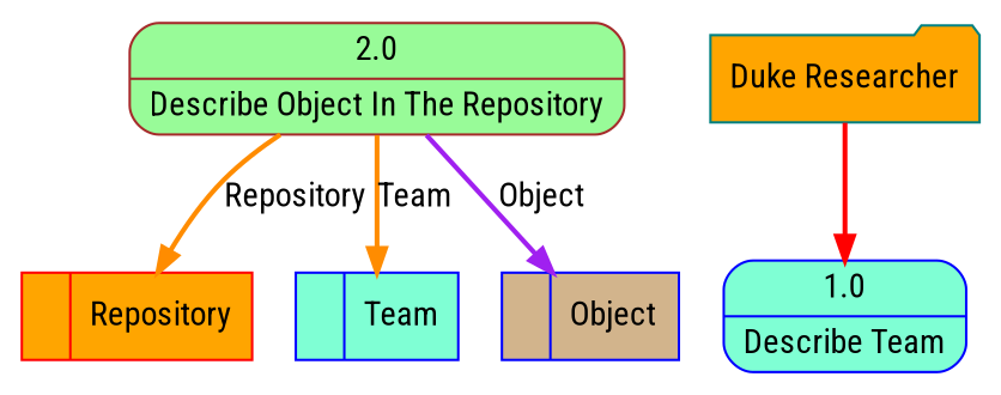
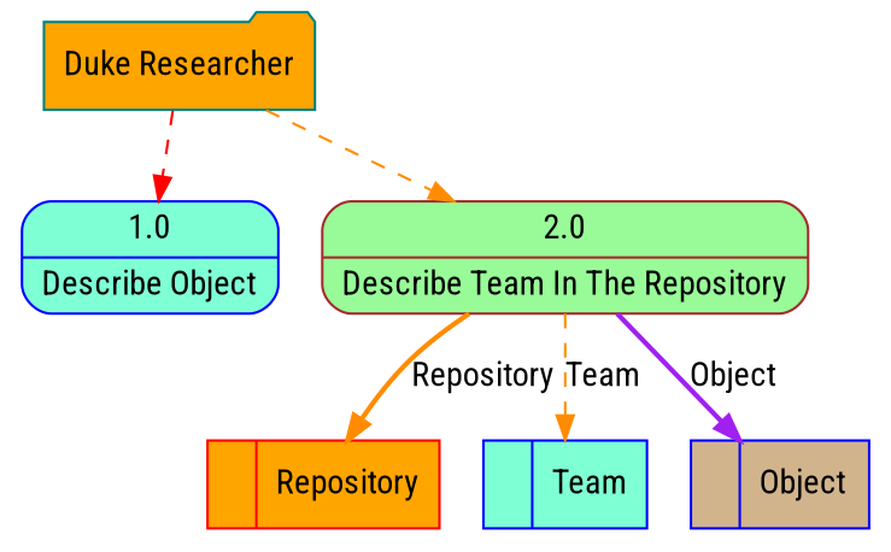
  digraph {
    fontname="Roboto Condensed"
    node [color=blue fillcolor=orange fontname="Roboto Condensed" shape=record style=filled]
    edge [color=darkorange fontname="Roboto Condensed" style=bold]
    n1 [color=red label="<f0>  |<f1> Repository "]
    n2 [fillcolor=aquamarine label="<f0>  |<f1> Team "]
    n3 [fillcolor=tan label="<f0>  |<f1> Object "]
    n4 [color=teal label="Duke Researcher" shape=folder]
-   n5 [fillcolor=aquamarine label="{<f0> 1.0|<f1> Describe Team }" shape=Mrecord]
-   n6 [color=brown fillcolor=palegreen label="{<f0> 2.0|<f1> Describe Object In The Repository }" shape=Mrecord]
-   n4 -> n5 [color=red]
+   n5 [fillcolor=aquamarine label="{<f0> 1.0|<f1> Describe Object }" shape=Mrecord]
+   n6 [color=brown fillcolor=palegreen label="{<f0> 2.0|<f1> Describe Team In The Repository }" shape=Mrecord]
+   n4 -> n5 [color=red style=dashed]
+   n4 -> n6 [style=dashed]
    n6 -> n1 [label=Repository]
-   n6 -> n2 [label=Team]
+   n6 -> n2 [label=Team style=dashed]
    n6 -> n3 [color=purple label=Object]
  }
